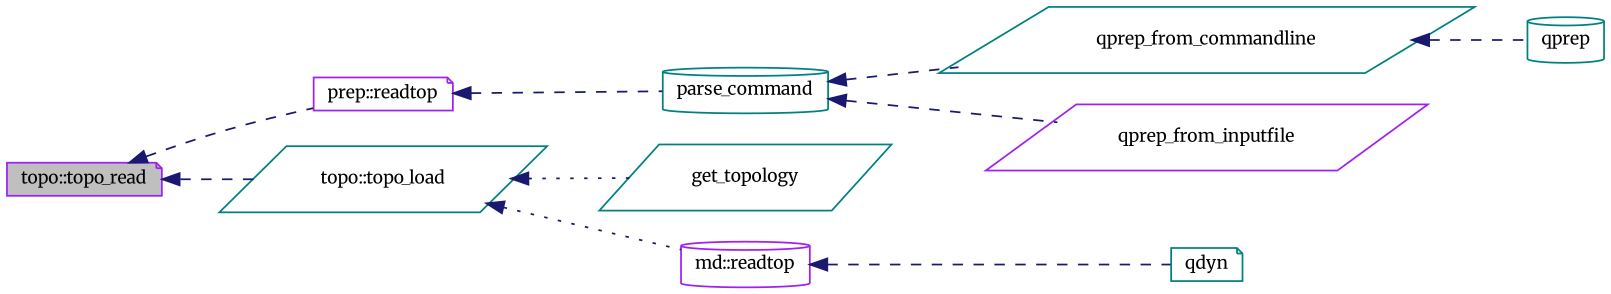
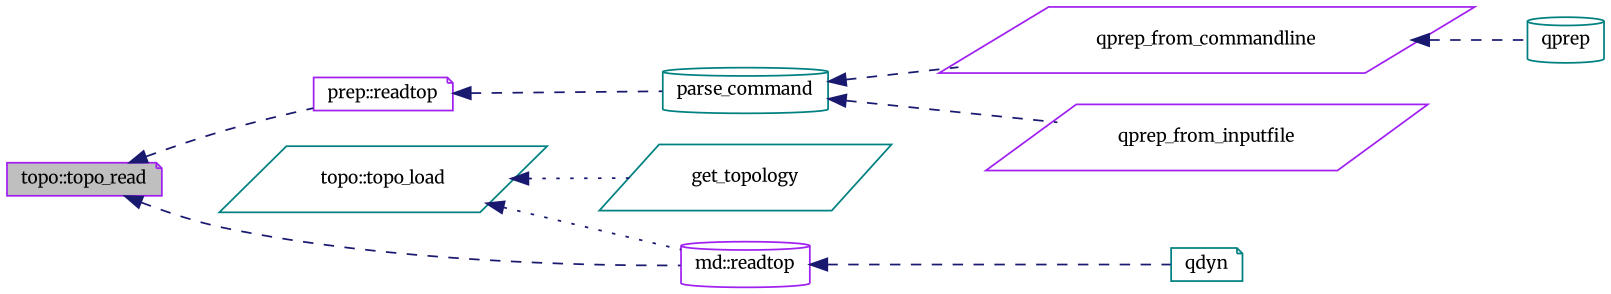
  digraph {
    fontname=Merriweather
    rankdir=LR
    node [color=teal fillcolor=white fontname=Merriweather fontsize=10 shape=parallelogram style=filled]
    edge [color=midnightblue dir=back fontname=Merriweather fontsize=10 labelfontname=Helvetica labelfontsize=10 style=dashed]
    n1 [color=purple fillcolor=grey75 fontcolor=black height=0.2 label="topo::topo_read" shape=note width=0.4]
    n2 [color=purple height=0.2 label="prep::readtop" shape=note width=0.4]
    n3 [height=0.2 label="topo::topo_load" width=0.4]
    n4 [height=0.2 label=parse_command shape=cylinder width=0.4]
    n5 [height=0.2 label=get_topology width=0.4]
    n6 [color=purple height=0.2 label="md::readtop" shape=cylinder width=0.4]
-   n7 [height=0.2 label=qprep_from_commandline width=0.4]
+   n7 [color=purple height=0.2 label=qprep_from_commandline width=0.4]
    n8 [color=purple height=0.2 label=qprep_from_inputfile width=0.4]
    n9 [height=0.2 label=qprep shape=cylinder width=0.4]
    n10 [height=0.2 label=qdyn shape=note width=0.4]
    n1 -> n2
-   n1 -> n3
+   n1 -> n6
    n2 -> n4
    n3 -> n5 [style=dotted]
    n3 -> n6 [style=dotted]
    n4 -> n7
    n4 -> n8
    n6 -> n10
    n7 -> n9
  }
